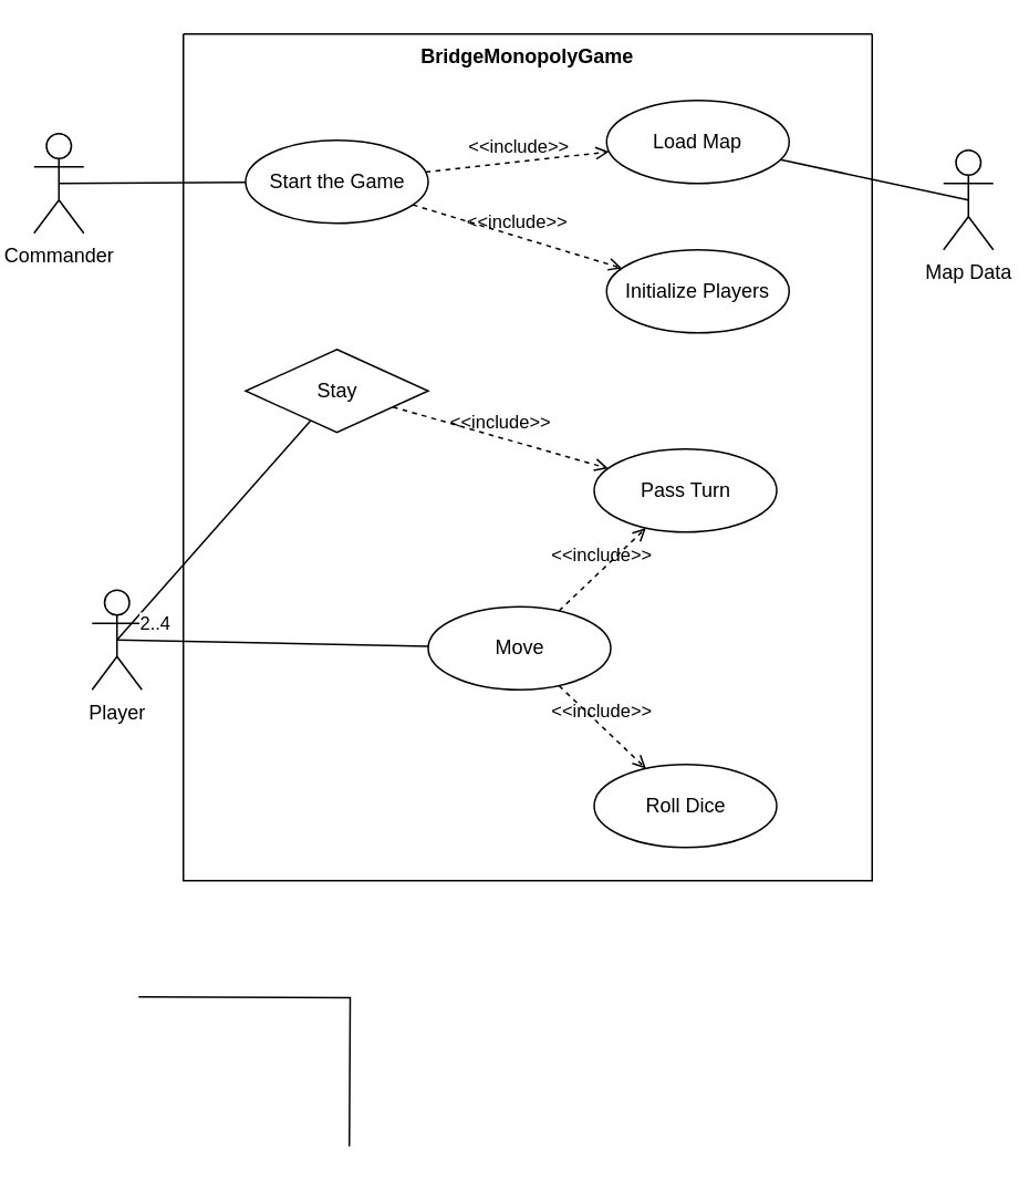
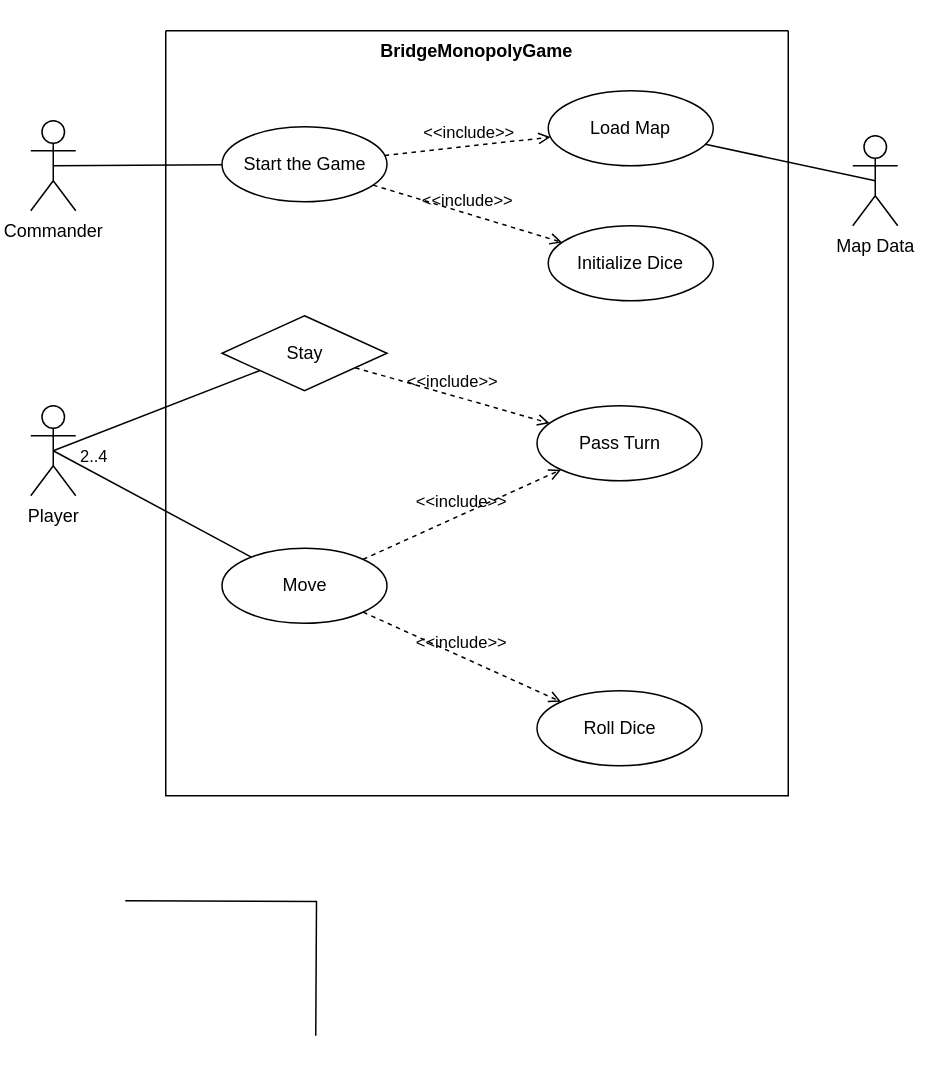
  <mxCell id="0" />
  <mxCell id="1" parent="0" />
  <mxCell id="2" value="BridgeMonopolyGame" style="swimlane;startSize=0;verticalAlign=top;" parent="1" vertex="1"><mxGeometry x="110" y="20" width="415" height="510" as="geometry" /></mxCell>
  <mxCell id="3" value="Start the Game" style="ellipse;whiteSpace=wrap;html=1;" parent="2" vertex="1"><mxGeometry x="37.5" y="64" width="110" height="50" as="geometry" /></mxCell>
- <mxCell id="4" value="Move" style="ellipse;whiteSpace=wrap;html=1;" vertex="1" parent="2"><mxGeometry x="147.5" y="345" width="110" height="50" as="geometry" /></mxCell>
+ <mxCell id="4" value="Move" style="ellipse;whiteSpace=wrap;html=1;" vertex="1" parent="2"><mxGeometry x="37.5" y="345" width="110" height="50" as="geometry" /></mxCell>
  <mxCell id="5" value="Stay" style="rhombus;whiteSpace=wrap;html=1;" vertex="1" parent="2"><mxGeometry x="37.5" y="190" width="110" height="50" as="geometry" /></mxCell>
  <mxCell id="6" value="Roll Dice" style="ellipse;whiteSpace=wrap;html=1;" vertex="1" parent="2"><mxGeometry x="247.5" y="440" width="110" height="50" as="geometry" /></mxCell>
  <mxCell id="7" value="Pass Turn" style="ellipse;whiteSpace=wrap;html=1;" vertex="1" parent="2"><mxGeometry x="247.5" y="250" width="110" height="50" as="geometry" /></mxCell>
  <mxCell id="8" value="&amp;lt;&amp;lt;include&amp;gt;&amp;gt;" style="html=1;verticalAlign=bottom;labelBackgroundColor=none;endArrow=open;endFill=0;dashed=1;rounded=0;" edge="1" parent="2" source="5" target="7"><mxGeometry width="160" relative="1" as="geometry"><mxPoint x="157.5" y="255" as="sourcePoint" /><mxPoint x="257.5" y="255" as="targetPoint" /></mxGeometry></mxCell>
  <mxCell id="9" value="&amp;lt;&amp;lt;include&amp;gt;&amp;gt;" style="html=1;verticalAlign=bottom;labelBackgroundColor=none;endArrow=open;endFill=0;dashed=1;rounded=0;" edge="1" parent="2" source="4" target="6"><mxGeometry width="160" relative="1" as="geometry"><mxPoint x="154.88" y="280.935" as="sourcePoint" /><mxPoint x="280.402" y="328.912" as="targetPoint" /></mxGeometry></mxCell>
  <mxCell id="10" value="&amp;lt;&amp;lt;include&amp;gt;&amp;gt;" style="html=1;verticalAlign=bottom;labelBackgroundColor=none;endArrow=open;endFill=0;dashed=1;rounded=0;" edge="1" parent="2" source="4" target="7"><mxGeometry width="160" relative="1" as="geometry"><mxPoint x="164.88" y="290.935" as="sourcePoint" /><mxPoint x="290.402" y="338.912" as="targetPoint" /></mxGeometry></mxCell>
  <mxCell id="11" value="Load Map" style="ellipse;whiteSpace=wrap;html=1;" vertex="1" parent="2"><mxGeometry x="255" y="40" width="110" height="50" as="geometry" /></mxCell>
  <mxCell id="12" value="&amp;lt;&amp;lt;include&amp;gt;&amp;gt;" style="html=1;verticalAlign=bottom;labelBackgroundColor=none;endArrow=open;endFill=0;dashed=1;rounded=0;" edge="1" parent="2" source="3" target="11"><mxGeometry width="160" relative="1" as="geometry"><mxPoint x="156.432" y="270.097" as="sourcePoint" /><mxPoint x="258.669" y="260.127" as="targetPoint" /></mxGeometry></mxCell>
- <mxCell id="13" value="Initialize Players" style="ellipse;whiteSpace=wrap;html=1;" vertex="1" parent="2"><mxGeometry x="255" y="130" width="110" height="50" as="geometry" /></mxCell>
+ <mxCell id="13" value="Initialize Dice" style="ellipse;whiteSpace=wrap;html=1;" vertex="1" parent="2"><mxGeometry x="255" y="130" width="110" height="50" as="geometry" /></mxCell>
  <mxCell id="14" value="&amp;lt;&amp;lt;include&amp;gt;&amp;gt;" style="html=1;verticalAlign=bottom;labelBackgroundColor=none;endArrow=open;endFill=0;dashed=1;rounded=0;" edge="1" parent="2" source="3" target="13"><mxGeometry width="160" relative="1" as="geometry"><mxPoint x="156.074" y="93.345" as="sourcePoint" /><mxPoint x="266.511" y="80.819" as="targetPoint" /></mxGeometry></mxCell>
  <mxCell id="15" style="edgeStyle=orthogonalEdgeStyle;rounded=0;orthogonalLoop=1;jettySize=auto;html=1;endArrow=none;endFill=0;exitX=0.5;exitY=0.5;exitDx=0;exitDy=0;exitPerimeter=0;" parent="1" edge="1"><mxGeometry relative="1" as="geometry"><Array as="points" /><mxPoint x="83" y="600" as="sourcePoint" /><mxPoint x="210" y="690" as="targetPoint" /></mxGeometry></mxCell>
  <mxCell id="16" value="Commander" style="shape=umlActor;verticalLabelPosition=bottom;verticalAlign=top;html=1;outlineConnect=0;" parent="1" vertex="1"><mxGeometry x="20" y="80" width="30" height="60" as="geometry" /></mxCell>
  <mxCell id="17" value="" style="endArrow=none;startArrow=none;endFill=0;startFill=0;html=1;verticalAlign=bottom;labelBackgroundColor=none;strokeWidth=1;startSize=8;rounded=0;exitX=0.5;exitY=0.5;exitDx=0;exitDy=0;exitPerimeter=0;" edge="1" parent="1" source="16" target="3"><mxGeometry width="160" relative="1" as="geometry"><mxPoint x="15" y="100" as="sourcePoint" /><mxPoint x="211.615" y="169.634" as="targetPoint" /></mxGeometry></mxCell>
  <mxCell id="18" value="Map Data" style="shape=umlActor;verticalLabelPosition=bottom;verticalAlign=top;html=1;" vertex="1" parent="1"><mxGeometry x="568" y="90" width="30" height="60" as="geometry" /></mxCell>
  <mxCell id="19" value="" style="endArrow=none;startArrow=none;endFill=0;startFill=0;html=1;verticalAlign=bottom;labelBackgroundColor=none;strokeWidth=1;startSize=8;rounded=0;entryX=0.5;entryY=0.5;entryDx=0;entryDy=0;entryPerimeter=0;" edge="1" parent="1" source="11" target="18"><mxGeometry width="160" relative="1" as="geometry"><mxPoint x="225" y="140.7" as="sourcePoint" /><mxPoint x="337.504" y="139.999" as="targetPoint" /></mxGeometry></mxCell>
- <mxCell id="20" value="Player" style="shape=umlActor;verticalLabelPosition=bottom;verticalAlign=top;html=1;outlineConnect=0;" vertex="1" parent="1"><mxGeometry x="55" y="355" width="30" height="60" as="geometry" /></mxCell>
+ <mxCell id="20" value="Player" style="shape=umlActor;verticalLabelPosition=bottom;verticalAlign=top;html=1;outlineConnect=0;" vertex="1" parent="1"><mxGeometry x="20" y="270" width="30" height="60" as="geometry" /></mxCell>
  <mxCell id="21" value="" style="endArrow=none;startArrow=none;endFill=0;startFill=0;html=1;verticalAlign=bottom;labelBackgroundColor=none;strokeWidth=1;startSize=8;rounded=0;exitX=0.5;exitY=0.5;exitDx=0;exitDy=0;exitPerimeter=0;" edge="1" parent="1" source="20" target="5"><mxGeometry width="160" relative="1" as="geometry"><mxPoint x="170" y="450" as="sourcePoint" /><mxPoint x="299.238" y="503.216" as="targetPoint" /></mxGeometry></mxCell>
  <mxCell id="22" value="2..4" style="edgeLabel;html=1;align=center;verticalAlign=middle;resizable=0;points=[];" vertex="1" connectable="0" parent="21"><mxGeometry x="-0.654" relative="1" as="geometry"><mxPoint x="2" y="13" as="offset" /></mxGeometry></mxCell>
  <mxCell id="23" value="" style="endArrow=none;startArrow=none;endFill=0;startFill=0;html=1;verticalAlign=bottom;labelBackgroundColor=none;strokeWidth=1;startSize=8;rounded=0;exitX=0.5;exitY=0.5;exitDx=0;exitDy=0;exitPerimeter=0;" edge="1" parent="1" source="20" target="4"><mxGeometry width="160" relative="1" as="geometry"><mxPoint x="30" y="390" as="sourcePoint" /><mxPoint x="180.398" y="295.3" as="targetPoint" /></mxGeometry></mxCell>
